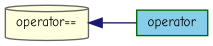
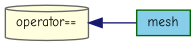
  digraph {
    rankdir=LR
    fontname="Comic Neue"
    node [fontname="Comic Neue" fontsize=10 style=filled]
    n1 [color=gray40 fillcolor=lightyellow fontcolor=black height=0.2 label="operator==" shape=cylinder width=0.4]
-   n2 [color=darkgreen height=0.2 label=operator shape=box width=0.4 fillcolor=skyblue]
+   n2 [color=darkgreen height=0.2 label=mesh shape=box width=0.4 fillcolor=skyblue]
    n1 -> n2 [color=midnightblue dir=back fontname="Comic Neue" fontsize=10 labelfontname=Helvetica labelfontsize=10 style=solid]
  }
